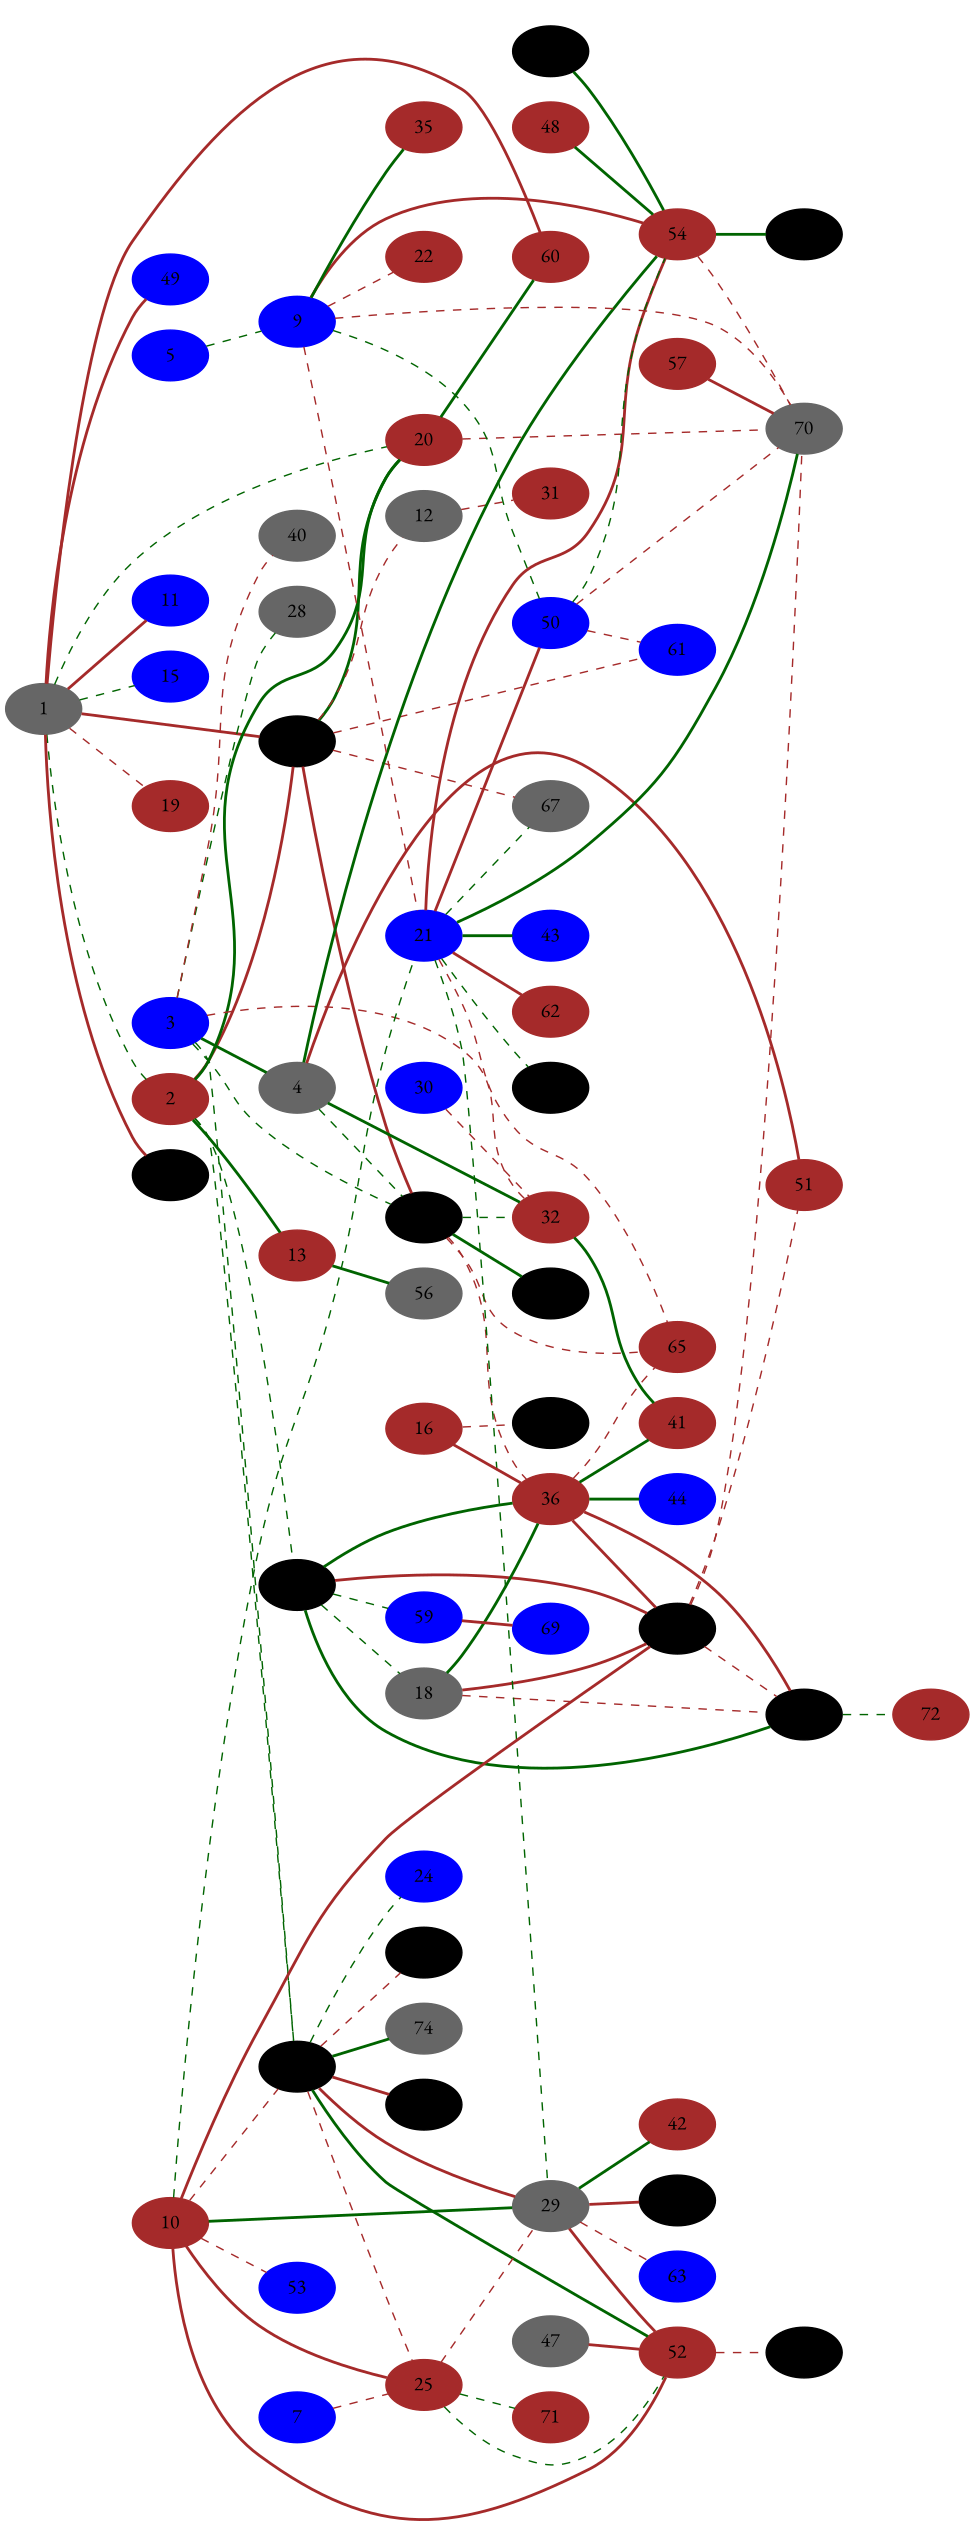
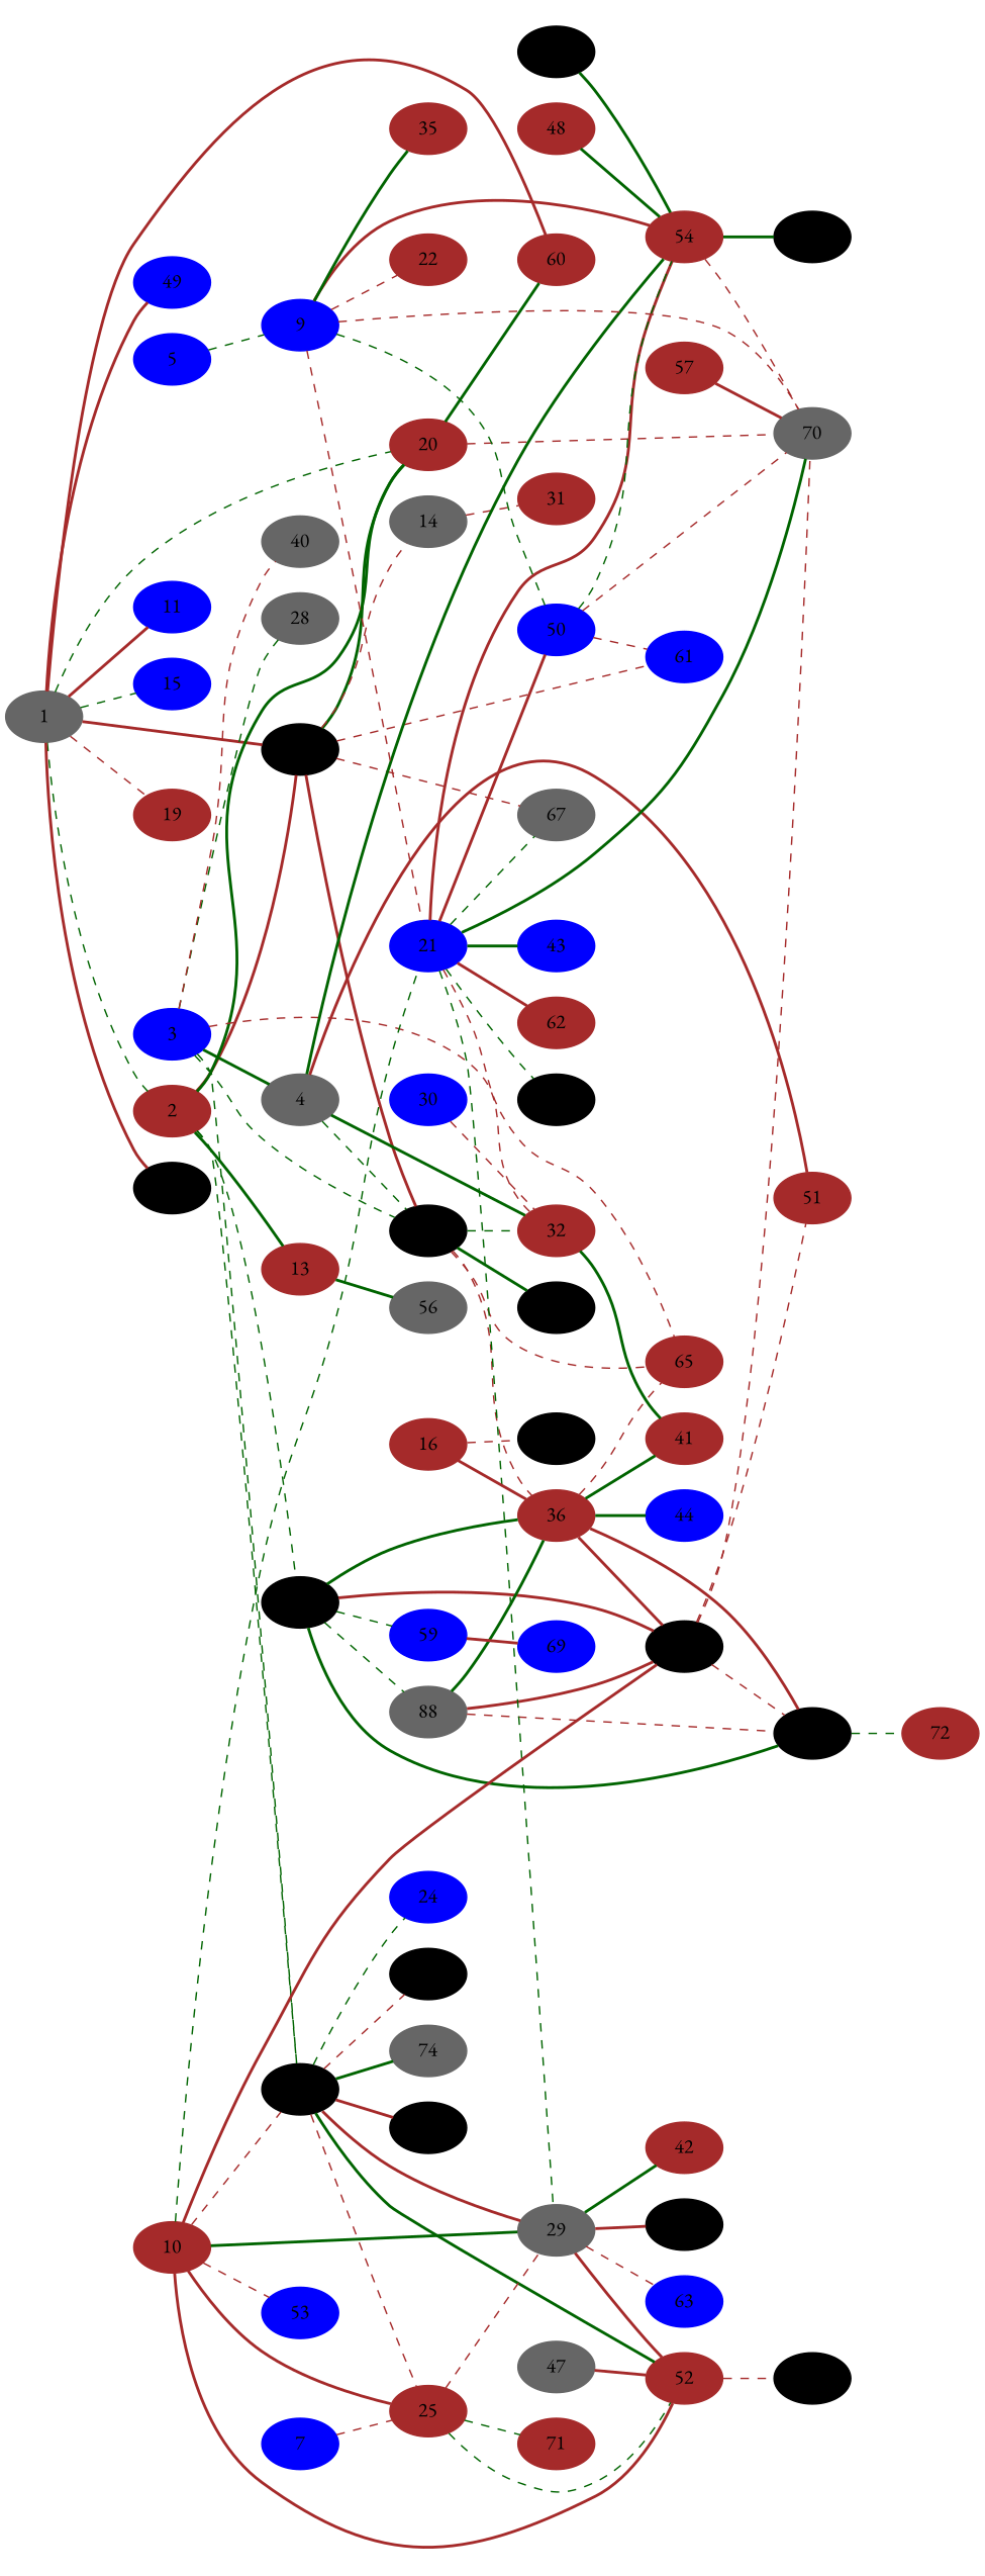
  graph {
    fontname="EB Garamond"
    rankdir=LR
    node [color=brown fontname="EB Garamond" style=filled]
    edge [color=brown fontname="EB Garamond" style=dashed weight=1.0]
    1 [color=gray40]
    2
    6 [color=black]
    11 [color=blue]
    15 [color=blue]
    19
    20
    38 [color=black]
    49 [color=blue]
    60
    13
    17 [color=black]
    23 [color=black]
    8 [color=black]
-   12 [color=gray40]
+   12 [color=gray40 label=14]
    61 [color=blue]
    67 [color=gray40]
    70 [color=gray40]
    56 [color=gray40]
    36
    37 [color=black]
-   18 [color=gray40]
+   18 [color=gray40 label=88]
    46 [color=black]
    59 [color=blue]
    25
    29 [color=gray40]
    52
    24 [color=blue]
    34 [color=black]
    n30 [color=gray40 label=74]
    66 [color=black]
    3 [color=blue]
    4 [color=gray40]
    28 [color=gray40]
    32
    40 [color=gray40]
    51
    54
    45 [color=black]
    65
    41
    58 [color=black]
    5 [color=blue]
    9 [color=blue]
    21 [color=blue]
    22
    35
    50 [color=blue]
    31
    7 [color=blue]
    71
    44 [color=blue]
    26 [color=black]
    43 [color=blue]
    62
    10
    53 [color=blue]
    42
    55 [color=black]
    63 [color=blue]
    68 [color=black]
    16
    27 [color=black]
    72
    69 [color=blue]
    30 [color=blue]
    39 [color=black]
    47 [color=gray40]
    48
    57
    1 -- 2 [color=darkgreen weight=2.0]
    1 -- 6 [style=bold weight=2.0]
    1 -- 11 [style=bold]
    1 -- 15 [color=darkgreen]
    1 -- 19
    1 -- 20 [color=darkgreen weight=2.0]
    1 -- 38 [style=bold]
    1 -- 49 [style=bold]
    1 -- 60 [style=bold]
    2 -- 6 [style=bold]
    2 -- 20 [color=darkgreen style=bold]
    2 -- 13 [color=darkgreen style=bold]
    2 -- 17 [color=darkgreen]
    2 -- 23 [color=darkgreen]
    6 -- 20 [color=darkgreen style=bold]
    6 -- 8 [style=bold]
    6 -- 12
    6 -- 61
    6 -- 67
    20 -- 60 [color=darkgreen style=bold]
    20 -- 70 [weight=2.0]
    13 -- 56 [color=darkgreen style=bold]
    17 -- 36 [color=darkgreen style=bold]
    17 -- 37 [style=bold]
    17 -- 18 [color=darkgreen]
    17 -- 46 [color=darkgreen style=bold]
    17 -- 59 [color=darkgreen]
    23 -- 25
    23 -- 29 [style=bold]
    23 -- 52 [color=darkgreen style=bold]
    23 -- 24 [color=darkgreen]
    23 -- 34
    23 -- n30 [color=darkgreen style=bold]
    23 -- 66 [style=bold]
    8 -- 36
    8 -- 32 [color=darkgreen]
    8 -- 45 [color=darkgreen style=bold]
    8 -- 65
    12 -- 31
    36 -- 37 [style=bold]
    36 -- 46 [style=bold]
    36 -- 65
    36 -- 41 [color=darkgreen style=bold]
    36 -- 44 [color=darkgreen style=bold]
    37 -- 70
    37 -- 46
    37 -- 51
    18 -- 36 [color=darkgreen style=bold]
    18 -- 37 [style=bold]
    18 -- 46
    46 -- 72 [color=darkgreen]
    59 -- 69 [style=bold]
    25 -- 29
    25 -- 52 [color=darkgreen]
    25 -- 71 [color=darkgreen]
    29 -- 52 [style=bold]
    29 -- 42 [color=darkgreen style=bold]
    29 -- 55 [style=bold]
    29 -- 63
    52 -- 68
    3 -- 23 [color=darkgreen]
    3 -- 8 [color=darkgreen weight=2.0]
    3 -- 4 [color=darkgreen style=bold weight=2.0]
    3 -- 28 [color=darkgreen]
    3 -- 32 [weight=2.0]
    3 -- 40
    4 -- 8 [color=darkgreen]
    4 -- 32 [color=darkgreen style=bold]
    4 -- 51 [style=bold]
    4 -- 54 [color=darkgreen style=bold]
    32 -- 41 [color=darkgreen style=bold]
    54 -- 70
    54 -- 58 [color=darkgreen style=bold]
    5 -- 9 [color=darkgreen]
    9 -- 70
    9 -- 54 [style=bold]
    9 -- 21
    9 -- 22
    9 -- 35 [color=darkgreen style=bold]
    9 -- 50 [color=darkgreen]
    21 -- 67 [color=darkgreen]
    21 -- 70 [color=darkgreen style=bold]
    21 -- 29 [color=darkgreen]
    21 -- 54 [style=bold]
    21 -- 65
    21 -- 50 [style=bold]
    21 -- 26 [color=darkgreen]
    21 -- 43 [color=darkgreen style=bold]
    21 -- 62 [style=bold]
    50 -- 61
    50 -- 70
    50 -- 54 [color=darkgreen]
    7 -- 25
    10 -- 23
    10 -- 37 [style=bold]
    10 -- 25 [style=bold]
    10 -- 29 [color=darkgreen style=bold]
    10 -- 52 [style=bold]
    10 -- 21 [color=darkgreen]
    10 -- 53
    16 -- 36 [style=bold]
    16 -- 27
    30 -- 32
    39 -- 54 [color=darkgreen style=bold]
    47 -- 52 [style=bold]
    48 -- 54 [color=darkgreen style=bold]
    57 -- 70 [style=bold]
  }
